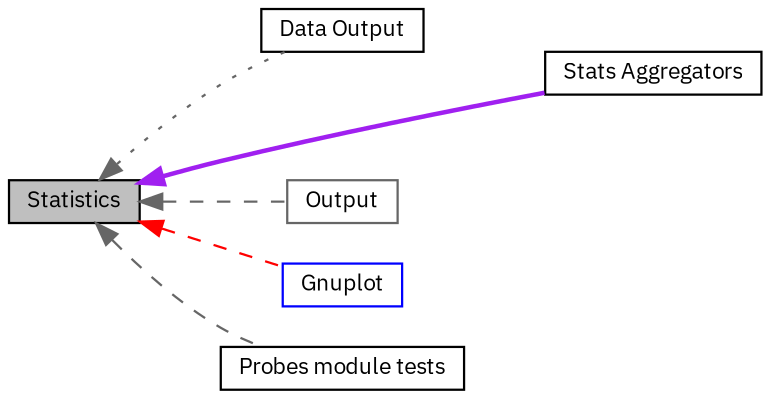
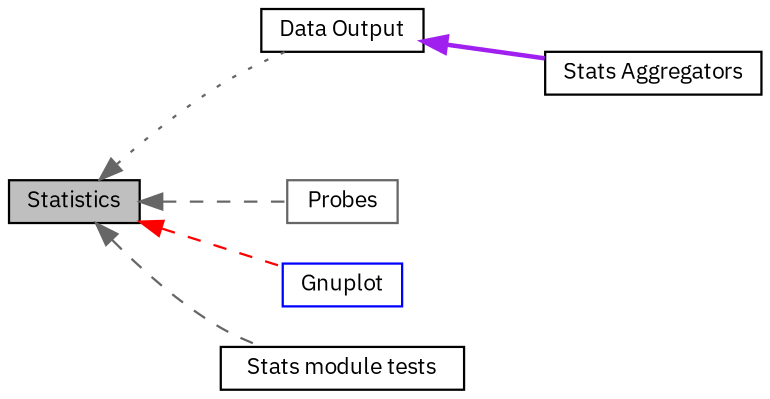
  digraph {
    fontname="IBM Plex Sans"
    rankdir=LR
    node [color=black fillcolor=white fontname="IBM Plex Sans" fontsize=10 shape=box style=filled]
    edge [color=gray40 dir=back fontname="IBM Plex Sans" fontsize=10 labelfontname=Helvetica labelfontsize=10 shape=plaintext style=dashed]
    n1 [height=0.2 label="Data Output" width=0.4]
    n2 [height=0.2 label="Stats Aggregators" width=0.4]
-   n3 [color=gray40 height=0.2 label=Output width=0.4]
+   n3 [color=gray40 height=0.2 label=Probes width=0.4]
    n4 [color=blue height=0.2 label=Gnuplot width=0.4]
    n5 [fillcolor=grey75 fontcolor=black height=0.2 label=Statistics width=0.4]
-   n6 [height=0.2 label="Probes module tests" width=0.4]
+   n6 [height=0.2 label="Stats module tests" width=0.4]
    n5 -> n1 [style=dotted]
-   n5 -> n2 [color=purple style=bold]
+   n1 -> n2 [color=purple style=bold]
    n5 -> n3
    n5 -> n4 [color=red]
    n5 -> n6
  }
